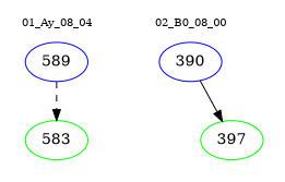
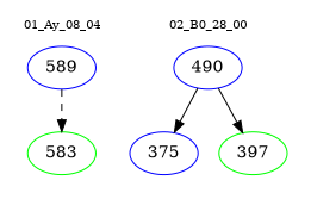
  digraph {
    node [color=blue]
    edge [color=black style=solid]
    n1 [label=589]
    n2 [color=green label=583]
-   n3 [label=390]
+   n3 [label=490]
+   n4 [label=375]
    n5 [color=green label=397]
    subgraph cluster_1 {
      color=white
      fontsize=10
      label="01_Ay_08_04"
      n1
      n2
    }
    subgraph cluster_2 {
      color=white
      fontsize=10
-     label="02_B0_08_00"
+     label="02_B0_28_00"
      n3
+     n4
      n5
    }
    n1 -> n2 [style=dashed]
+   n3 -> n4
    n3 -> n5
  }
